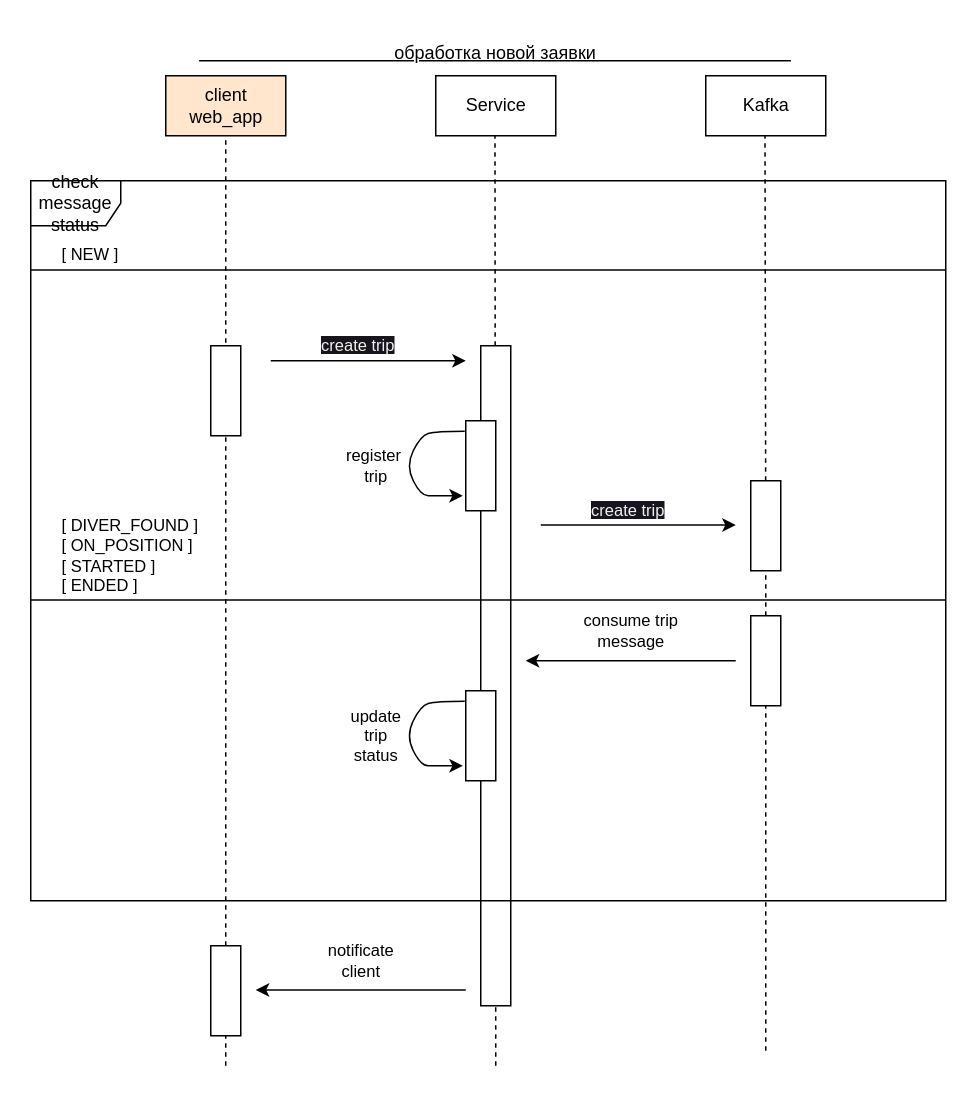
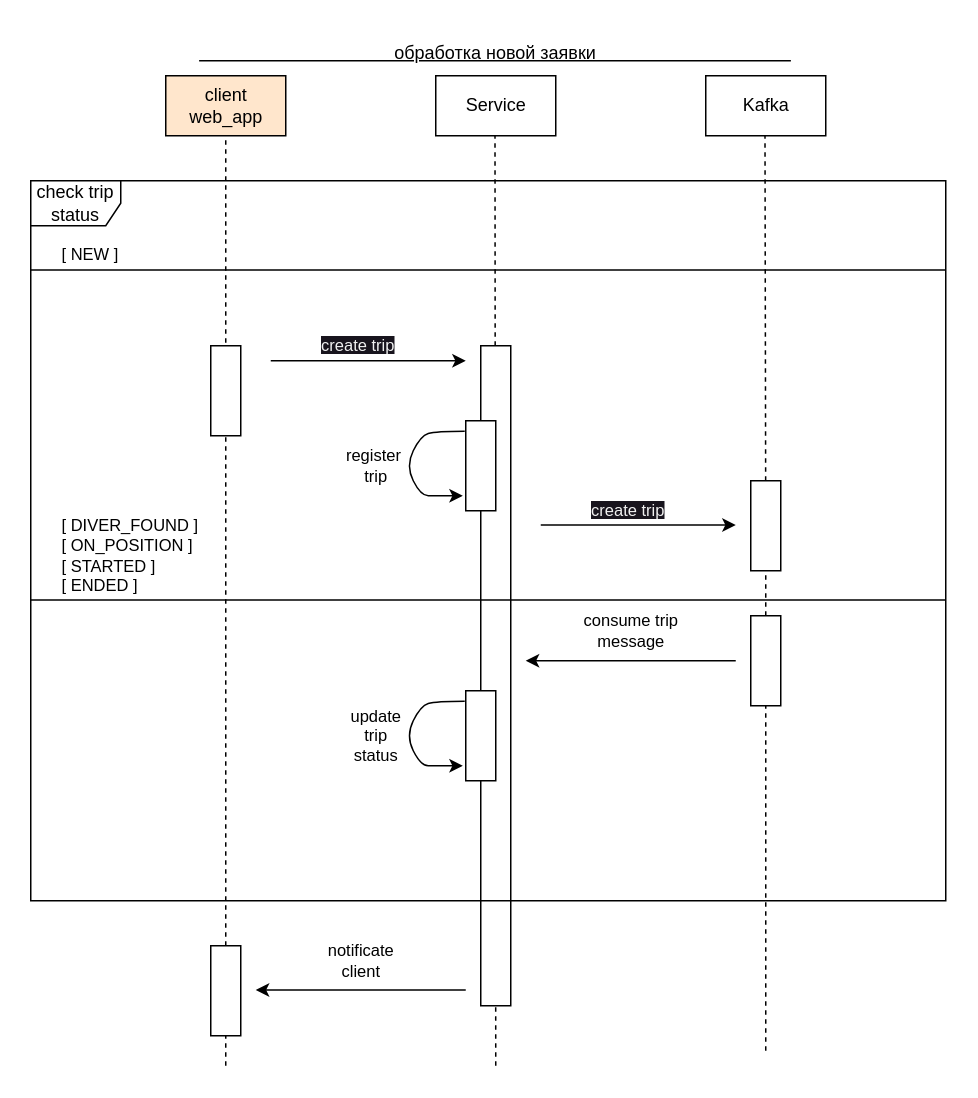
  <mxCell id="0" />
  <mxCell id="1" parent="0" />
  <mxCell id="2" value="client&lt;br&gt;web_app" style="html=1;fillColor=#ffe6cc;" vertex="1" parent="1"><mxGeometry x="110" y="50" width="80" height="40" as="geometry" /></mxCell>
  <mxCell id="3" value="Service" style="html=1;" vertex="1" parent="1"><mxGeometry x="290" y="50" width="80" height="40" as="geometry" /></mxCell>
  <mxCell id="4" value="Kafka" style="html=1;" vertex="1" parent="1"><mxGeometry x="470" y="50" width="80" height="40" as="geometry" /></mxCell>
  <mxCell id="5" value="" style="endArrow=none;dashed=1;html=1;entryX=0.5;entryY=1;entryDx=0;entryDy=0;startArrow=none;" edge="1" parent="1" source="16" target="2"><mxGeometry width="50" height="50" relative="1" as="geometry"><mxPoint x="150" y="530" as="sourcePoint" /><mxPoint x="520" y="270" as="targetPoint" /></mxGeometry></mxCell>
  <mxCell id="6" value="" style="endArrow=none;dashed=1;html=1;entryX=0.5;entryY=1;entryDx=0;entryDy=0;" edge="1" parent="1"><mxGeometry width="50" height="50" relative="1" as="geometry"><mxPoint x="330" y="710" as="sourcePoint" /><mxPoint x="329.5" y="90" as="targetPoint" /></mxGeometry></mxCell>
  <mxCell id="7" value="" style="endArrow=none;dashed=1;html=1;entryX=0.5;entryY=1;entryDx=0;entryDy=0;startArrow=none;" edge="1" parent="1" source="19"><mxGeometry width="50" height="50" relative="1" as="geometry"><mxPoint x="509.5" y="530" as="sourcePoint" /><mxPoint x="509.5" y="90" as="targetPoint" /></mxGeometry></mxCell>
  <mxCell id="8" value="" style="rounded=0;whiteSpace=wrap;html=1;" vertex="1" parent="1"><mxGeometry x="140" y="230" width="20" height="60" as="geometry" /></mxCell>
  <mxCell id="9" value="" style="rounded=0;whiteSpace=wrap;html=1;" vertex="1" parent="1"><mxGeometry x="320" y="230" width="20" height="440" as="geometry" /></mxCell>
  <mxCell id="10" value="" style="rounded=0;whiteSpace=wrap;html=1;" vertex="1" parent="1"><mxGeometry x="310" y="280" width="20" height="60" as="geometry" /></mxCell>
  <mxCell id="11" value="register&amp;nbsp;&lt;br&gt;trip" style="curved=1;endArrow=classic;html=1;entryX=-0.098;entryY=0.833;entryDx=0;entryDy=0;entryPerimeter=0;exitX=-0.034;exitY=0.116;exitDx=0;exitDy=0;exitPerimeter=0;" edge="1" parent="1" source="10" target="10"><mxGeometry x="0.017" y="-20" width="50" height="50" relative="1" as="geometry"><mxPoint x="250" y="330" as="sourcePoint" /><mxPoint x="290" y="320" as="targetPoint" /><Array as="points"><mxPoint x="290" y="287" /><mxPoint x="280" y="290" /><mxPoint x="270" y="310" /><mxPoint x="280" y="330" /><mxPoint x="290" y="330" /></Array><mxPoint x="-2" y="-9" as="offset" /></mxGeometry></mxCell>
  <mxCell id="12" value="&lt;span style=&quot;color: rgb(240, 240, 240); font-family: Helvetica; font-size: 11px; font-style: normal; font-variant-ligatures: normal; font-variant-caps: normal; font-weight: 400; letter-spacing: normal; orphans: 2; text-align: center; text-indent: 0px; text-transform: none; widows: 2; word-spacing: 0px; -webkit-text-stroke-width: 0px; background-color: rgb(24, 20, 29); text-decoration-thickness: initial; text-decoration-style: initial; text-decoration-color: initial; float: none; display: inline !important;&quot;&gt;create trip&lt;/span&gt;" style="endArrow=classic;html=1;" edge="1" parent="1"><mxGeometry x="-0.111" y="10" width="50" height="50" relative="1" as="geometry"><mxPoint x="180" y="240" as="sourcePoint" /><mxPoint x="310" y="240" as="targetPoint" /><mxPoint as="offset" /></mxGeometry></mxCell>
  <mxCell id="13" value="" style="rounded=0;whiteSpace=wrap;html=1;" vertex="1" parent="1"><mxGeometry x="310" y="460" width="20" height="60" as="geometry" /></mxCell>
  <mxCell id="14" value="update&lt;br&gt;trip&lt;br&gt;status" style="curved=1;endArrow=classic;html=1;entryX=-0.098;entryY=0.833;entryDx=0;entryDy=0;entryPerimeter=0;exitX=-0.034;exitY=0.116;exitDx=0;exitDy=0;exitPerimeter=0;" edge="1" parent="1" source="13" target="13"><mxGeometry x="0.017" y="-20" width="50" height="50" relative="1" as="geometry"><mxPoint x="250" y="510" as="sourcePoint" /><mxPoint x="290" y="500" as="targetPoint" /><Array as="points"><mxPoint x="290" y="467" /><mxPoint x="280" y="470" /><mxPoint x="270" y="490" /><mxPoint x="280" y="510" /><mxPoint x="290" y="510" /></Array><mxPoint x="-2" y="-9" as="offset" /></mxGeometry></mxCell>
  <mxCell id="15" value="" style="endArrow=none;dashed=1;html=1;entryX=0.5;entryY=1;entryDx=0;entryDy=0;" edge="1" parent="1" target="16"><mxGeometry width="50" height="50" relative="1" as="geometry"><mxPoint x="150" y="710" as="sourcePoint" /><mxPoint x="150" y="90" as="targetPoint" /></mxGeometry></mxCell>
  <mxCell id="16" value="" style="rounded=0;whiteSpace=wrap;html=1;" vertex="1" parent="1"><mxGeometry x="140" y="630" width="20" height="60" as="geometry" /></mxCell>
  <mxCell id="17" value="&lt;u&gt;&amp;nbsp; &amp;nbsp; &amp;nbsp; &amp;nbsp; &amp;nbsp; &amp;nbsp; &amp;nbsp; &amp;nbsp; &amp;nbsp; &amp;nbsp; &amp;nbsp; &amp;nbsp; &amp;nbsp; &amp;nbsp; &amp;nbsp; &amp;nbsp; &amp;nbsp; &amp;nbsp; &amp;nbsp; &amp;nbsp;обработка новой заявки&amp;nbsp; &amp;nbsp; &amp;nbsp; &amp;nbsp; &amp;nbsp; &amp;nbsp; &amp;nbsp; &amp;nbsp; &amp;nbsp; &amp;nbsp; &amp;nbsp; &amp;nbsp; &amp;nbsp; &amp;nbsp; &amp;nbsp; &amp;nbsp; &amp;nbsp; &amp;nbsp; &amp;nbsp; &amp;nbsp;&lt;/u&gt;" style="text;html=1;strokeColor=none;fillColor=none;align=center;verticalAlign=middle;whiteSpace=wrap;rounded=0;" vertex="1" parent="1"><mxGeometry x="110" y="20" width="440" height="30" as="geometry" /></mxCell>
  <mxCell id="18" value="" style="endArrow=none;dashed=1;html=1;entryX=0.5;entryY=1;entryDx=0;entryDy=0;startArrow=none;" edge="1" parent="1" source="28" target="19"><mxGeometry width="50" height="50" relative="1" as="geometry"><mxPoint x="510" y="700" as="sourcePoint" /><mxPoint x="509.5" y="90" as="targetPoint" /></mxGeometry></mxCell>
  <mxCell id="19" value="" style="rounded=0;whiteSpace=wrap;html=1;" vertex="1" parent="1"><mxGeometry x="500" y="320" width="20" height="60" as="geometry" /></mxCell>
  <mxCell id="20" value="&lt;span style=&quot;color: rgb(240, 240, 240); font-family: Helvetica; font-size: 11px; font-style: normal; font-variant-ligatures: normal; font-variant-caps: normal; font-weight: 400; letter-spacing: normal; orphans: 2; text-align: center; text-indent: 0px; text-transform: none; widows: 2; word-spacing: 0px; -webkit-text-stroke-width: 0px; background-color: rgb(24, 20, 29); text-decoration-thickness: initial; text-decoration-style: initial; text-decoration-color: initial; float: none; display: inline !important;&quot;&gt;create trip&lt;/span&gt;" style="endArrow=classic;html=1;" edge="1" parent="1"><mxGeometry x="-0.111" y="10" width="50" height="50" relative="1" as="geometry"><mxPoint x="360" y="349.5" as="sourcePoint" /><mxPoint x="490" y="349.5" as="targetPoint" /><mxPoint as="offset" /></mxGeometry></mxCell>
  <mxCell id="21" value="" style="endArrow=none;dashed=1;html=1;entryX=0.5;entryY=1;entryDx=0;entryDy=0;" edge="1" parent="1" target="28"><mxGeometry width="50" height="50" relative="1" as="geometry"><mxPoint x="510" y="700" as="sourcePoint" /><mxPoint x="510" y="380" as="targetPoint" /></mxGeometry></mxCell>
  <mxCell id="22" value="notificate&lt;br&gt;client" style="endArrow=classic;html=1;" edge="1" parent="1"><mxGeometry y="-20" width="50" height="50" relative="1" as="geometry"><mxPoint x="310" y="659.5" as="sourcePoint" /><mxPoint x="170" y="659.5" as="targetPoint" /><mxPoint as="offset" /></mxGeometry></mxCell>
  <mxCell id="23" value="" style="group" vertex="1" connectable="0" parent="1"><mxGeometry x="20" y="120" width="610" height="480" as="geometry" /></mxCell>
- <mxCell id="24" value="check message status" style="shape=umlFrame;whiteSpace=wrap;html=1;" vertex="1" parent="23"><mxGeometry width="610" height="480" as="geometry" /></mxCell>
+ <mxCell id="24" value="check trip status" style="shape=umlFrame;whiteSpace=wrap;html=1;" vertex="1" parent="23"><mxGeometry width="610" height="480" as="geometry" /></mxCell>
  <mxCell id="25" value="[ NEW ]" style="endArrow=none;html=1;align=left;" edge="1" parent="23"><mxGeometry x="-0.936" y="11" width="50" height="50" relative="1" as="geometry"><mxPoint y="59.5" as="sourcePoint" /><mxPoint x="610" y="59.5" as="targetPoint" /><mxPoint x="-1" as="offset" /></mxGeometry></mxCell>
  <mxCell id="26" value="[ DIVER_FOUND ]&lt;br&gt;[ ON_POSITION ]&lt;br&gt;[ STARTED ]&lt;br&gt;[ ENDED ]" style="endArrow=none;html=1;align=left;" edge="1" parent="23"><mxGeometry x="-0.939" y="30" width="50" height="50" relative="1" as="geometry"><mxPoint y="279.5" as="sourcePoint" /><mxPoint x="610" y="279.5" as="targetPoint" /><mxPoint as="offset" /></mxGeometry></mxCell>
  <mxCell id="27" value="consume trip &lt;br&gt;message" style="endArrow=classic;html=1;" edge="1" parent="23"><mxGeometry y="-20" width="50" height="50" relative="1" as="geometry"><mxPoint x="470" y="320" as="sourcePoint" /><mxPoint x="330" y="320" as="targetPoint" /><mxPoint as="offset" /></mxGeometry></mxCell>
  <mxCell id="28" value="" style="rounded=0;whiteSpace=wrap;html=1;" vertex="1" parent="23"><mxGeometry x="480" y="290" width="20" height="60" as="geometry" /></mxCell>
